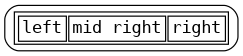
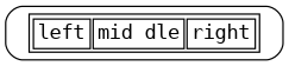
  digraph {
    fontname="DejaVu Sans Mono"
-   n1 [label=< <table>   <tr><td>left</td><td port="f1">mid right</td><td port="f2">right</td></tr> </table>> shape=Mrecord fontname="DejaVu Sans Mono"]
+   n1 [label=< <table>   <tr><td>left</td><td port="f1">mid dle</td><td port="f2">right</td></tr> </table>> shape=Mrecord fontname="DejaVu Sans Mono"]
  }
